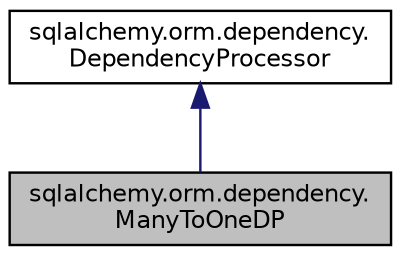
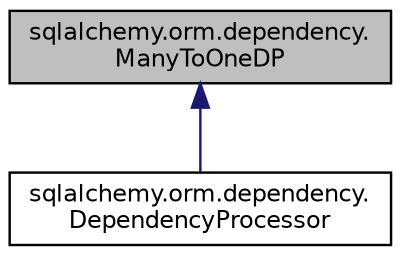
  digraph {
    node [color=black fontname=Helvetica fontsize=10 shape=record style=filled]
    n1 [fillcolor=grey75 fontcolor=black height=0.2 label="sqlalchemy.orm.dependency.\lManyToOneDP" width=0.4]
    n2 [fillcolor=white height=0.2 label="sqlalchemy.orm.dependency.\lDependencyProcessor" width=0.4]
-   n2 -> n1 [color=midnightblue dir=back fontname=Helvetica fontsize=10 labelfontname=Helvetica labelfontsize=10 style=solid]
+   n1 -> n2 [color=midnightblue dir=back fontname=Helvetica fontsize=10 labelfontname=Helvetica labelfontsize=10 style=solid]
  }
